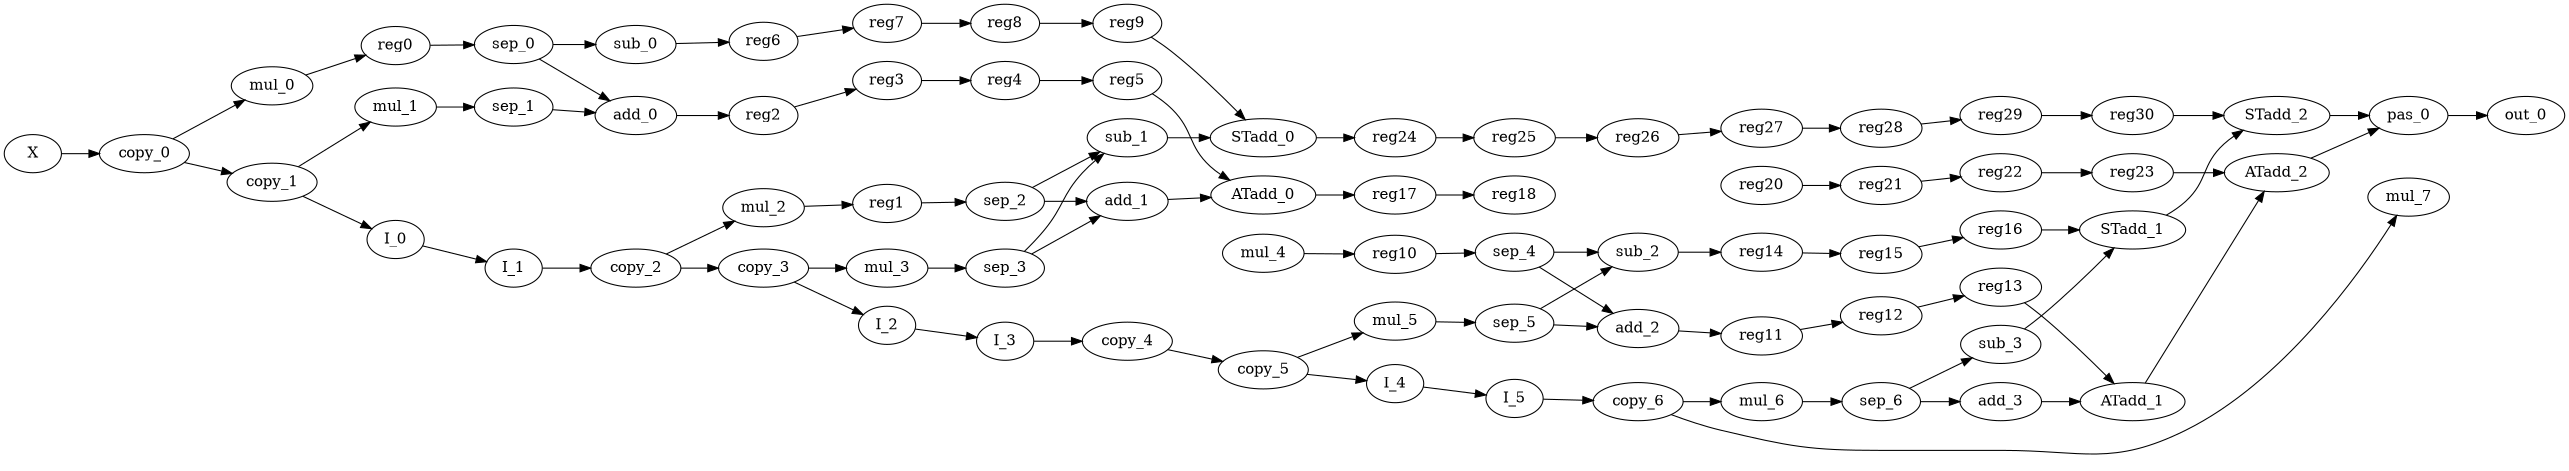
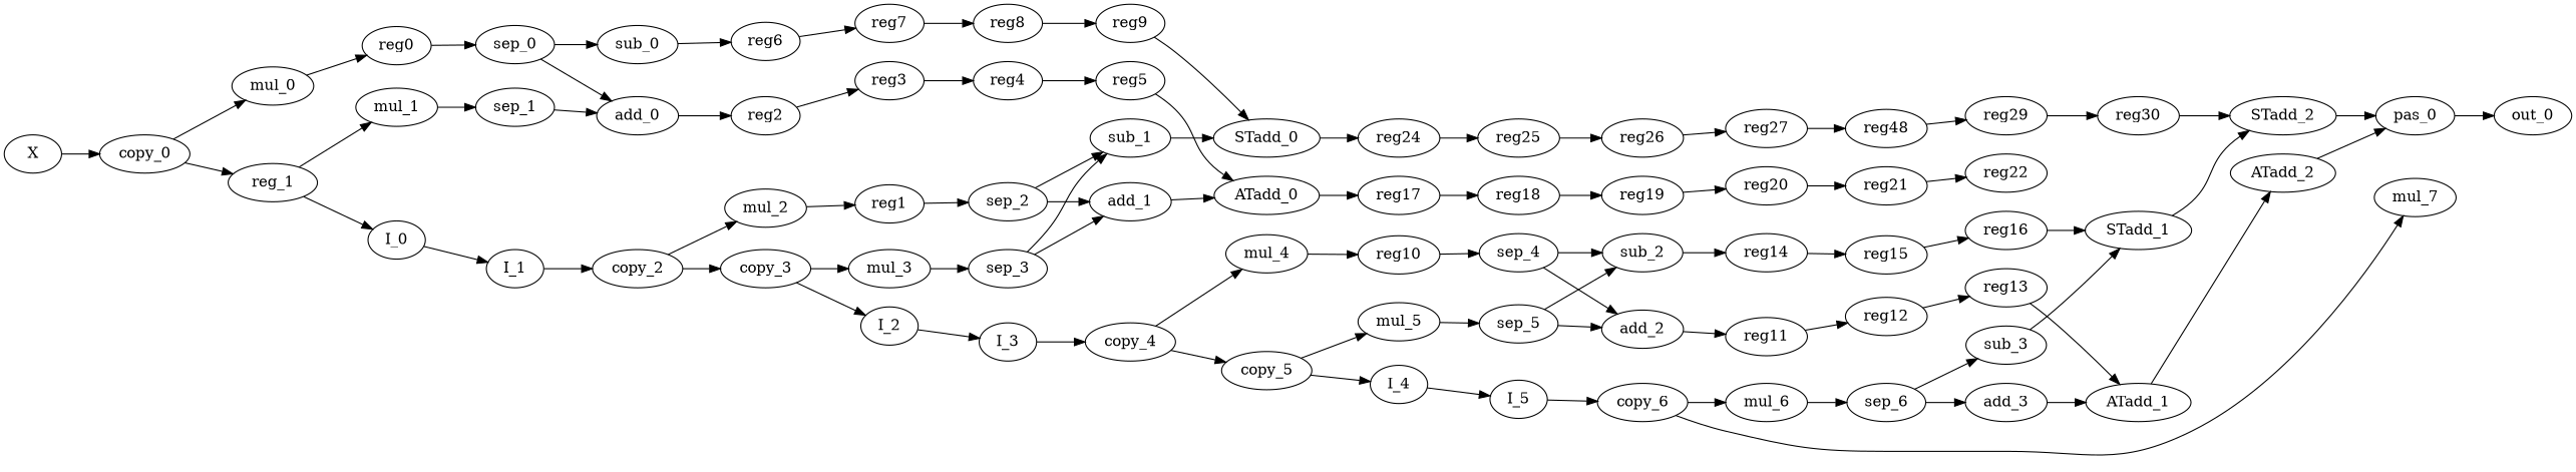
  digraph {
    rankdir=LR
    edge [weight=0]
    sub_1
    STadd_0
    reg24
    reg25
    ATadd_2
    pas_0
    out_0
    copy_2
    copy_3
    mul_2
    I_2
    mul_3
    reg1
    I_3
    sep_3
    sep_2
    mul_1
    sep_1
    add_0
    reg2
    sub_0
    reg6
    sub_3
    STadd_1
    STadd_2
    copy_6
    mul_6
    mul_7
    sep_6
    add_3
    add_1
    ATadd_0
    reg17
    reg18
    add_2
    reg11
    reg12
    reg13
    ATadd_1
    sep_4
    sub_2
    reg14
    reg15
    copy_5
    mul_5
    I_4
    sep_5
    I_5
    sep_0
    reg3
    reg7
    copy_4
    mul_4
    reg10
    reg26
    I_0
    I_1
-   copy_1
+   copy_1 [label=reg_1]
    mul_0
    reg0
+   reg19
    reg4
    copy_0
    reg8
    reg16
    X
    reg27
-   reg28
+   reg28 [label=reg48]
    reg29
    reg30
    reg9
    reg20
    reg21
    reg22
-   reg23
    reg5
    sub_1 -> STadd_0 [weight=7]
    STadd_0 -> reg24
    reg24 -> reg25
    reg25 -> reg26
    ATadd_2 -> pas_0
    pas_0 -> out_0
    copy_2 -> copy_3 [weight=5]
    copy_2 -> mul_2
    copy_3 -> I_2 [weight=1]
    copy_3 -> mul_3 [weight=5]
    mul_2 -> reg1
    I_2 -> I_3
    mul_3 -> sep_3 [weight=4]
    reg1 -> sep_2
    I_3 -> copy_4 [weight=1]
    sep_3 -> sub_1
    sep_3 -> add_1
    sep_2 -> sub_1
    sep_2 -> add_1 [weight=2]
    mul_1 -> sep_1 [weight=2]
    sep_1 -> add_0
    add_0 -> reg2 [weight=3]
    reg2 -> reg3
    sub_0 -> reg6
    reg6 -> reg7
    sub_3 -> STadd_1
    STadd_1 -> STadd_2
    STadd_2 -> pas_0 [weight=8]
    copy_6 -> mul_6 [weight=3]
    copy_6 -> mul_7
    mul_6 -> sep_6 [weight=3]
    sep_6 -> sub_3
    sep_6 -> add_3
    add_3 -> ATadd_1 [weight=4]
    add_1 -> ATadd_0
    ATadd_0 -> reg17 [weight=1]
    reg17 -> reg18
+   reg18 -> reg19
    add_2 -> reg11
    reg11 -> reg12
    reg12 -> reg13
    reg13 -> ATadd_1
    ATadd_1 -> ATadd_2
    sep_4 -> add_2
    sep_4 -> sub_2
    sub_2 -> reg14 [weight=4]
    reg14 -> reg15
    reg15 -> reg16
    copy_5 -> mul_5
    copy_5 -> I_4
    mul_5 -> sep_5
    I_4 -> I_5
    sep_5 -> add_2
    sep_5 -> sub_2
    I_5 -> copy_6
    sep_0 -> add_0
    sep_0 -> sub_0 [weight=4]
    reg3 -> reg4
    reg7 -> reg8
    copy_4 -> copy_5
+   copy_4 -> mul_4
    mul_4 -> reg10
    reg10 -> sep_4
    reg26 -> reg27
    I_0 -> I_1
    I_1 -> copy_2 [weight=1]
    copy_1 -> mul_1
    copy_1 -> I_0
    mul_0 -> reg0
    reg0 -> sep_0
+   reg19 -> reg20
    reg4 -> reg5
    copy_0 -> copy_1
    copy_0 -> mul_0
    reg8 -> reg9
    reg16 -> STadd_1
    X -> copy_0 [weight=5]
    reg27 -> reg28
    reg28 -> reg29
    reg29 -> reg30
    reg30 -> STadd_2
    reg9 -> STadd_0
    reg20 -> reg21
    reg21 -> reg22
-   reg22 -> reg23 [weight=2]
-   reg23 -> ATadd_2 [weight=4]
    reg5 -> ATadd_0
  }
